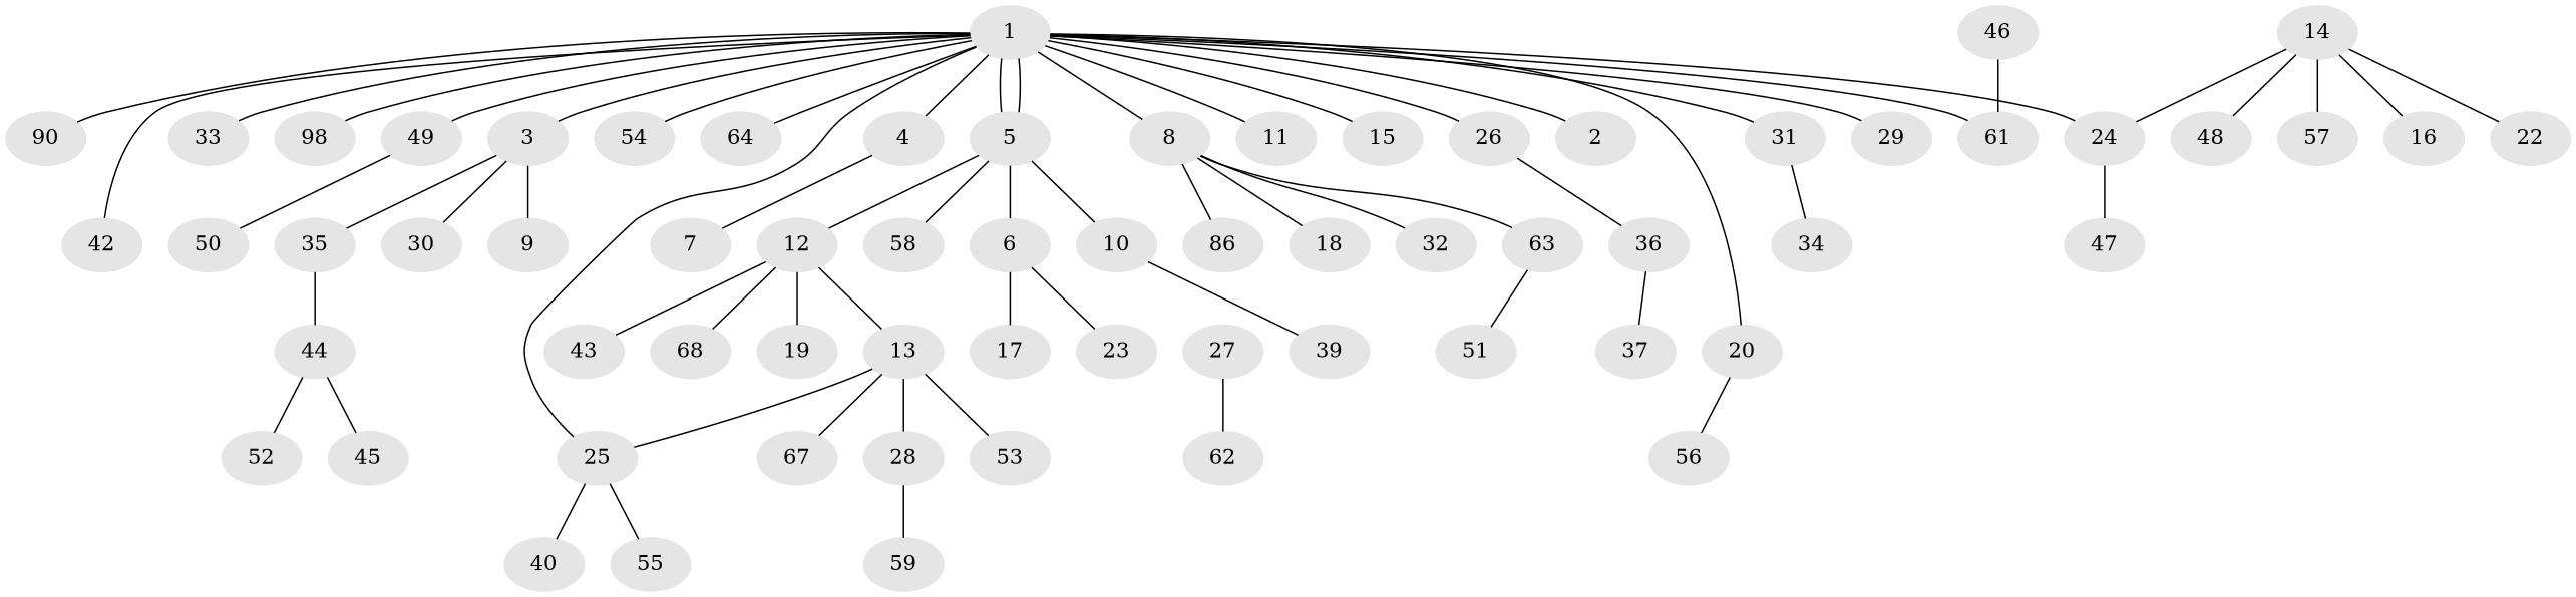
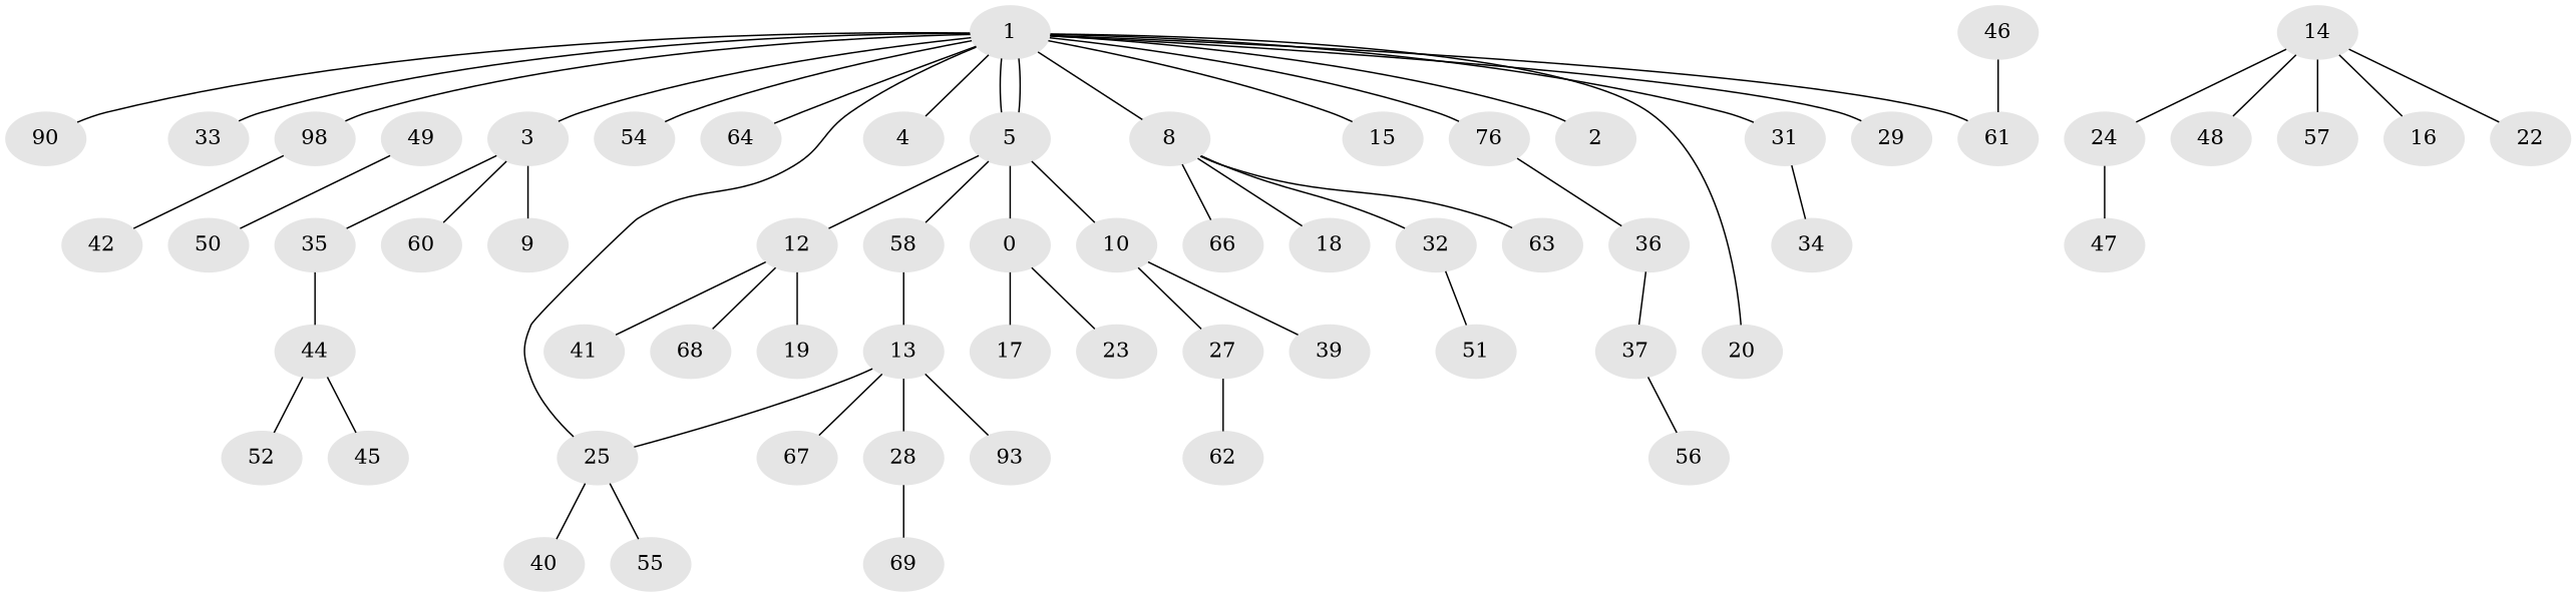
  graph {
    node [color=gray90 style=filled]
    1
    2
    3
    4
    5
    8
-   11
    15
    20
    24
    25
-   26
+   26 [label=76]
    29
    n14 [label=90]
    31
    33
    n17 [label=98]
    42
    49
    54
    61
    64
    9
    35
-   60 [label=30]
-   7
-   6
+   60
+   6 [label=0]
    10
    12
    58
    18
    32
    63
-   66 [label=86]
+   66
    14
    16
    22
    48
    57
    47
    40
    55
    36
    34
    50
    44
    46
    17
    23
    27
    39
    13
    19
-   41 [label=43]
+   41
    68
    51
    62
    28
-   53
+   53 [label=93]
    67
-   59
+   59 [label=69]
    37
    45
    52
    56
    1 -- 2
    1 -- 3
    1 -- 4
    1 -- 5
    1 -- 5
    1 -- 8
-   1 -- 11
    1 -- 15
    1 -- 20
-   1 -- 24
    1 -- 25
    1 -- 26
    1 -- 29
    1 -- n14
    1 -- 31
    1 -- 33
    1 -- n17
-   1 -- 42
-   1 -- 49
+   n17 -- 42
    1 -- 54
    1 -- 61
    1 -- 64
    3 -- 9
    3 -- 35
    3 -- 60
-   4 -- 7
    5 -- 6
    5 -- 10
    5 -- 12
    5 -- 58
    8 -- 18
    8 -- 32
    8 -- 63
    8 -- 66
    24 -- 47
    25 -- 40
    25 -- 55
    26 -- 36
    31 -- 34
    49 -- 50
    35 -- 44
    6 -- 17
    6 -- 23
+   10 -- 27
    10 -- 39
-   12 -- 13
+   58 -- 13
    12 -- 19
    12 -- 41
    12 -- 68
-   63 -- 51
+   32 -- 51
    14 -- 24
    14 -- 16
    14 -- 22
    14 -- 48
    14 -- 57
    36 -- 37
    44 -- 45
    44 -- 52
    46 -- 61
    27 -- 62
    13 -- 25
    13 -- 28
    13 -- 53
    13 -- 67
    28 -- 59
-   20 -- 56
+   37 -- 56
  }
